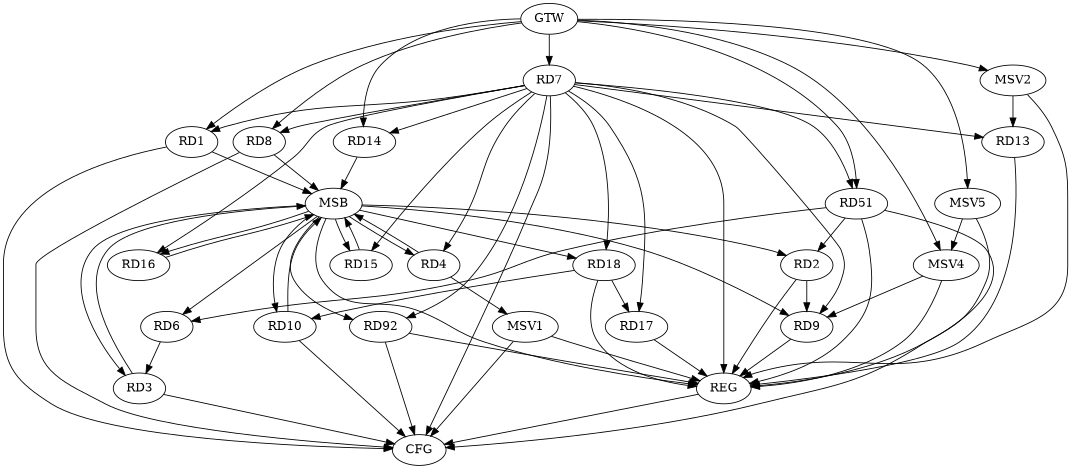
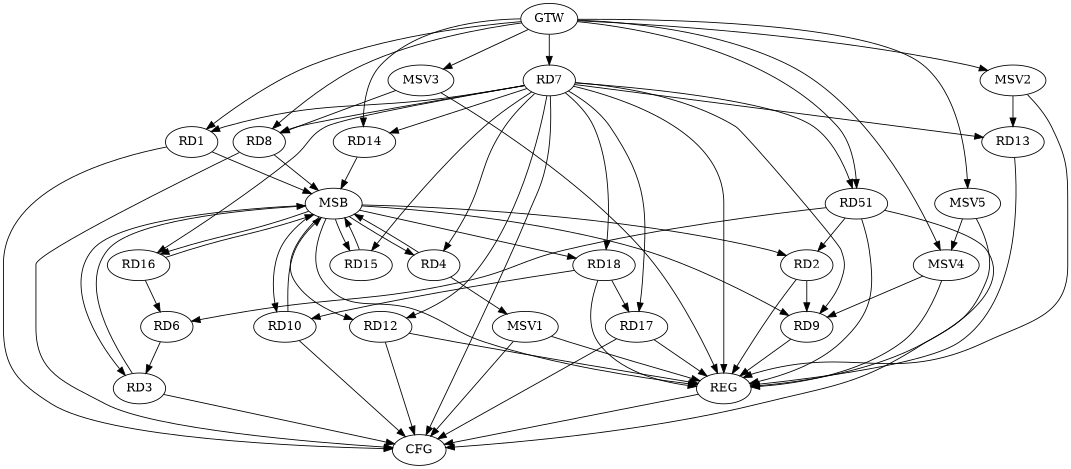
  strict digraph {
    n1 [label=RD1]
    n2 [label=MSB]
    n3 [label=CFG]
    n4 [label=RD2]
    n5 [label=RD9]
    n6 [label=REG]
    n7 [label=RD3]
    n8 [label=RD4]
    n9 [label=RD6]
-   n10 [label=RD92]
+   n10 [label=RD12]
    n11 [label=RD15]
    n12 [label=RD16]
    n13 [label=RD18]
    n14 [label=RD10]
    n15 [label=MSV1]
    n16 [label=RD7]
    n17 [label=RD8]
    n18 [label=RD51]
    n19 [label=RD13]
    n20 [label=RD14]
    n21 [label=RD17]
    n22 [label=GTW]
    n23 [label=MSV2]
+   n24 [label=MSV3]
    n25 [label=MSV4]
    n26 [label=MSV5]
    n1 -> n2
    n1 -> n3
    n2 -> n4
    n2 -> n5
    n2 -> n6
    n2 -> n7
    n2 -> n8
-   n2 -> n9
+   n12 -> n9
    n2 -> n10
    n2 -> n11
    n2 -> n12
    n2 -> n13
    n2 -> n14
    n4 -> n5
    n4 -> n6
    n5 -> n6
    n6 -> n3
    n7 -> n2
    n7 -> n3
    n8 -> n2
    n8 -> n15
    n9 -> n7
    n10 -> n3
    n10 -> n6
    n11 -> n2
    n12 -> n2
    n13 -> n6
    n13 -> n14
    n13 -> n21
    n14 -> n2
    n14 -> n3
    n15 -> n3
    n15 -> n6
    n16 -> n1
    n16 -> n3
    n16 -> n5
    n16 -> n6
    n16 -> n8
    n16 -> n10
    n16 -> n11
    n16 -> n12
    n16 -> n13
    n16 -> n17
    n16 -> n18
    n16 -> n19
    n16 -> n20
    n16 -> n21
    n17 -> n2
    n17 -> n3
    n18 -> n3
    n18 -> n4
    n18 -> n6
    n18 -> n9
    n19 -> n6
    n20 -> n2
+   n21 -> n3
    n21 -> n6
    n22 -> n1
    n22 -> n16
    n22 -> n17
    n22 -> n18
    n22 -> n20
    n22 -> n23
+   n22 -> n24
    n22 -> n25
    n22 -> n26
    n23 -> n6
    n23 -> n19
+   n24 -> n6
+   n24 -> n17
    n25 -> n5
    n25 -> n6
    n26 -> n6
    n26 -> n25
  }
